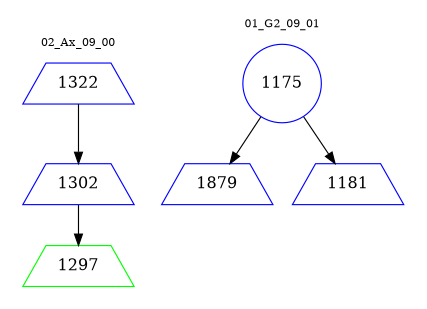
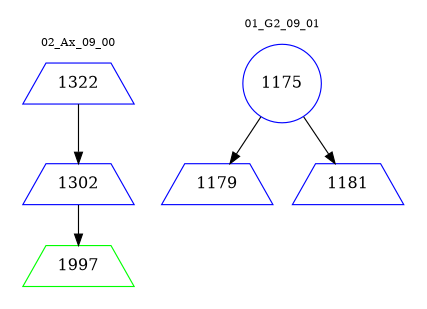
  digraph {
    node [color=blue shape=trapezium]
    edge [color=black]
    n1 [label=1302]
-   n2 [color=green label=1297]
+   n2 [color=green label=1997]
    n3 [label=1322]
    n4 [label=1175 shape=circle]
-   n5 [label=1879]
+   n5 [label=1179]
    n6 [label=1181]
    subgraph cluster_1 {
      color=white
      fontsize=10
      label="02_Ax_09_00"
      n1
      n2
      n3
    }
    subgraph cluster_2 {
      color=white
      fontsize=10
      label="01_G2_09_01"
      n4
      n5
      n6
    }
    n1 -> n2
    n3 -> n1
    n4 -> n5
    n4 -> n6
  }
